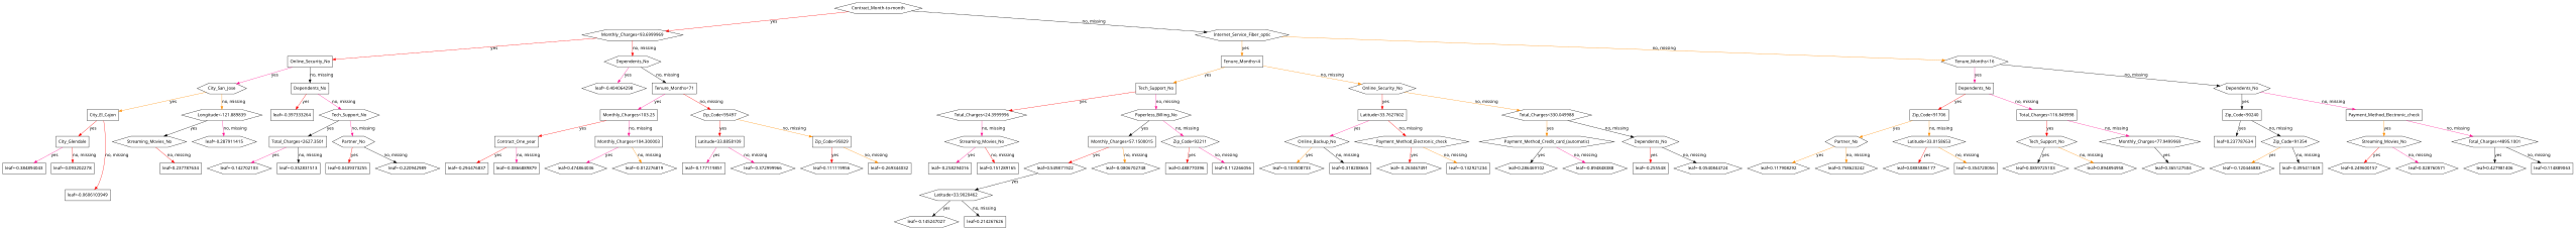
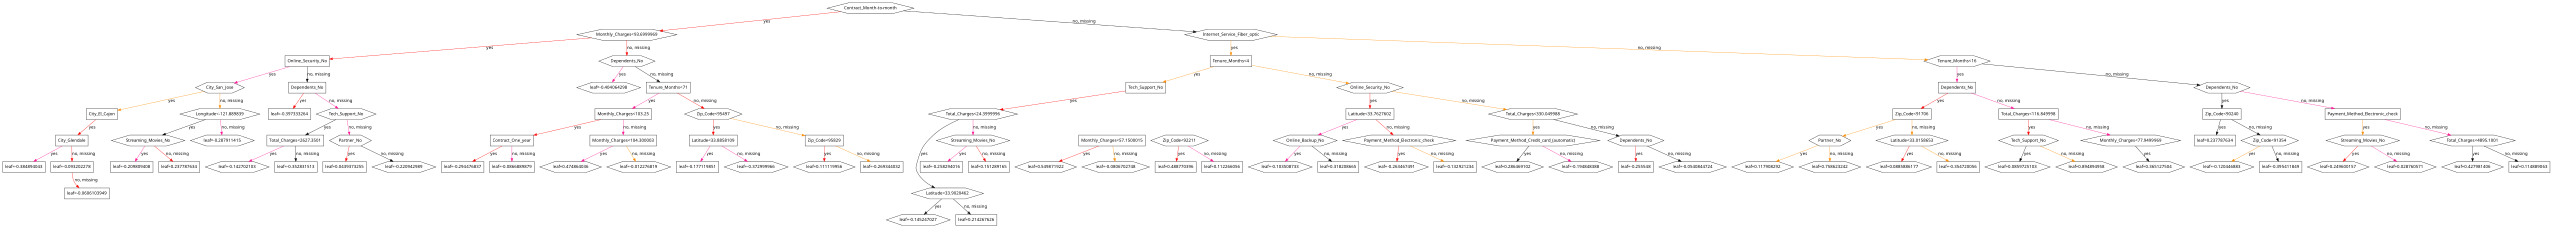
  digraph {
    fontname="Noto Sans"
    rankdir=TB
    node [fontname="Noto Sans" shape=hexagon]
    edge [color=deeppink fontname="Noto Sans"]
    n1 [label="Contract_Month-to-month"]
    n2 [label="Monthly_Charges<93.6999969"]
    n3 [label=Internet_Service_Fiber_optic]
    n4 [label=Online_Security_No shape=box]
    n5 [label=Dependents_No]
    n6 [label="Tenure_Months<4" shape=box]
    n7 [label="Tenure_Months<16"]
    n8 [label=City_San_Jose]
    n9 [label=Dependents_No shape=box]
    n10 [label="leaf=-0.404064298"]
    n11 [label="Tenure_Months<71" shape=box]
    n12 [label=Tech_Support_No shape=box]
    n13 [label=Online_Security_No]
    n14 [label=Dependents_No shape=box]
    n15 [label=Dependents_No]
    n16 [label=City_El_Cajon shape=box]
    n17 [label="Longitude<-121.889839"]
    n18 [label="leaf=-0.397333264" shape=box]
    n19 [label=Tech_Support_No]
    n20 [label="Monthly_Charges<103.25" shape=box]
    n21 [label="Zip_Code<95497"]
    n22 [label=City_Glendale shape=box]
    n23 [label="leaf=-0.0606103949" shape=box]
    n24 [label=Streaming_Movies_No]
    n25 [label="leaf=-0.287911415"]
    n26 [label="Total_Charges<2627.3501" shape=box]
    n27 [label=Partner_No]
    n28 [label="leaf=-0.384894043" shape=box]
    n29 [label="leaf=-0.093202278" shape=box]
+   n30 [label="leaf=-0.209809408" shape=box]
    n31 [label="leaf=0.237787634" shape=box]
    n32 [label="leaf=-0.142702103"]
    n33 [label="leaf=-0.352831513" shape=box]
    n34 [label="leaf=0.0439373255" shape=box]
    n35 [label="leaf=-0.220942989"]
    n36 [label=Contract_One_year shape=box]
    n37 [label="Monthly_Charges<104.300003" shape=box]
    n38 [label="Latitude<33.8858109" shape=box]
    n39 [label="Zip_Code<95829" shape=box]
    n40 [label="leaf=-0.294476837" shape=box]
    n41 [label="leaf=-0.0866889879" shape=box]
    n42 [label="leaf=0.474864036"]
    n43 [label="leaf=-0.012276819"]
    n44 [label="leaf=-0.177119851" shape=box]
    n45 [label="leaf=-0.372999966"]
    n46 [label="leaf=0.111119956"]
    n47 [label="leaf=-0.269344032" shape=box]
    n48 [label="Total_Charges<24.3999996"]
-   n49 [label=Paperless_Billing_No]
    n50 [label="Latitude<33.7627602" shape=box]
    n51 [label="Total_Charges<330.049988"]
    n52 [label="Zip_Code<91706" shape=box]
    n53 [label="Total_Charges<116.849998" shape=box]
    n54 [label="Zip_Code<90240" shape=box]
    n55 [label=Payment_Method_Electronic_check shape=box]
    n56 [label="Latitude<33.9020462"]
    n57 [label=Streaming_Movies_No]
    n58 [label="Monthly_Charges<57.1500015" shape=box]
    n59 [label="Zip_Code<92211"]
    n60 [label=Online_Backup_No]
    n61 [label=Payment_Method_Electronic_check]
    n62 [label="Payment_Method_Credit_card_(automatic)"]
    n63 [label=Dependents_No]
    n64 [label="leaf=-0.145247027"]
    n65 [label="leaf=0.214267626" shape=box]
    n66 [label="leaf=-0.258294016" shape=box]
    n67 [label="leaf=0.151289165" shape=box]
    n68 [label="leaf=0.549871922"]
    n69 [label="leaf=-0.0806702748"]
    n70 [label="leaf=0.488770396" shape=box]
    n71 [label="leaf=0.112266056" shape=box]
    n72 [label="leaf=-0.103508733"]
    n73 [label="leaf=0.318208665" shape=box]
    n74 [label="leaf=-0.263467491"]
    n75 [label="leaf=-0.132921234" shape=box]
    n76 [label="leaf=0.286469102"]
-   n77 [label="leaf=-0.894848388"]
+   n77 [label="leaf=-0.194848388"]
    n78 [label="leaf=-0.255548" shape=box]
    n79 [label="leaf=-0.0540844724"]
    n80 [label=Partner_No]
    n81 [label="Latitude<33.0158653"]
    n82 [label=Tech_Support_No]
    n83 [label="Monthly_Charges<77.9499969"]
    n84 [label="leaf=0.237787634" shape=box]
    n85 [label="Zip_Code<91354"]
    n86 [label=Streaming_Movies_No]
    n87 [label="Total_Charges<4895.1001"]
    n88 [label="leaf=0.117908292"]
    n89 [label="leaf=0.758623242"]
    n90 [label="leaf=0.0885886177"]
    n91 [label="leaf=-0.354720056" shape=box]
    n92 [label="leaf=0.0859725103"]
    n93 [label="leaf=0.894894958"]
    n94 [label="leaf=0.365127504"]
    n95 [label="leaf=-0.120446883"]
    n96 [label="leaf=-0.395411849" shape=box]
    n97 [label="leaf=0.249600157"]
    n98 [label="leaf=0.028760571"]
    n99 [label="leaf=0.427981406"]
    n100 [label="leaf=0.114889063" shape=box]
    n1 -> n2 [color=red label=yes]
    n1 -> n3 [color=black label="no, missing"]
    n2 -> n4 [color=red label=yes]
    n2 -> n5 [color=red label="no, missing"]
    n3 -> n6 [color=darkorange label=yes]
    n3 -> n7 [color=darkorange label="no, missing"]
    n4 -> n8 [label=yes]
    n4 -> n9 [color=black label="no, missing"]
    n5 -> n10 [label=yes]
    n5 -> n11 [color=black label="no, missing"]
    n6 -> n12 [color=darkorange label=yes]
    n6 -> n13 [color=darkorange label="no, missing"]
    n7 -> n14 [label=yes]
    n7 -> n15 [color=black label="no, missing"]
    n8 -> n16 [color=darkorange label=yes]
    n8 -> n17 [color=darkorange label="no, missing"]
    n9 -> n18 [color=red label=yes]
    n9 -> n19 [label="no, missing"]
    n11 -> n20 [label=yes]
    n11 -> n21 [color=red label="no, missing"]
    n12 -> n48 [color=red label=yes]
-   n12 -> n49 [label="no, missing"]
    n13 -> n50 [color=red label=yes]
    n13 -> n51 [color=darkorange label="no, missing"]
    n14 -> n52 [color=red label=yes]
    n14 -> n53 [label="no, missing"]
    n15 -> n54 [color=black label=yes]
    n15 -> n55 [label="no, missing"]
    n16 -> n22 [color=red label=yes]
-   n16 -> n23 [color=red label="no, missing"]
+   n29 -> n23 [color=red label="no, missing"]
    n17 -> n24 [color=black label=yes]
    n17 -> n25 [label="no, missing"]
    n19 -> n26 [color=black label=yes]
    n19 -> n27 [label="no, missing"]
    n20 -> n36 [color=red label=yes]
    n20 -> n37 [label="no, missing"]
    n21 -> n38 [color=red label=yes]
    n21 -> n39 [color=darkorange label="no, missing"]
    n22 -> n28 [label=yes]
    n22 -> n29 [color=red label="no, missing"]
+   n24 -> n30 [label=yes]
    n24 -> n31 [color=red label="no, missing"]
    n26 -> n32 [label=yes]
    n26 -> n33 [color=black label="no, missing"]
    n27 -> n34 [color=red label=yes]
    n27 -> n35 [color=black label="no, missing"]
    n36 -> n40 [color=red label=yes]
    n36 -> n41 [label="no, missing"]
    n37 -> n42 [label=yes]
    n37 -> n43 [color=darkorange label="no, missing"]
    n38 -> n44 [label=yes]
    n38 -> n45 [label="no, missing"]
    n39 -> n46 [color=red label=yes]
    n39 -> n47 [color=darkorange label="no, missing"]
-   n68 -> n56 [color=black label=yes]
+   n48 -> n56 [color=black label=yes]
    n48 -> n57 [label="no, missing"]
-   n49 -> n58 [color=black label=yes]
-   n49 -> n59 [label="no, missing"]
    n50 -> n60 [label=yes]
    n50 -> n61 [color=red label="no, missing"]
    n51 -> n62 [color=darkorange label=yes]
    n51 -> n63 [color=black label="no, missing"]
    n52 -> n80 [color=darkorange label=yes]
    n52 -> n81 [color=darkorange label="no, missing"]
    n53 -> n82 [color=red label=yes]
    n53 -> n83 [label="no, missing"]
    n54 -> n84 [color=black label=yes]
    n54 -> n85 [color=black label="no, missing"]
    n55 -> n86 [color=darkorange label=yes]
    n55 -> n87 [label="no, missing"]
    n56 -> n64 [color=black label=yes]
    n56 -> n65 [color=black label="no, missing"]
    n57 -> n66 [label=yes]
    n57 -> n67 [color=red label="no, missing"]
    n58 -> n68 [color=red label=yes]
    n58 -> n69 [color=darkorange label="no, missing"]
    n59 -> n70 [color=red label=yes]
    n59 -> n71 [label="no, missing"]
-   n60 -> n72 [color=darkorange label=yes]
+   n60 -> n72 [label=yes]
    n60 -> n73 [color=black label="no, missing"]
    n61 -> n74 [color=red label=yes]
    n61 -> n75 [color=darkorange label="no, missing"]
    n62 -> n76 [color=black label=yes]
    n62 -> n77 [label="no, missing"]
    n63 -> n78 [color=red label=yes]
    n63 -> n79 [color=black label="no, missing"]
    n80 -> n88 [color=darkorange label=yes]
    n80 -> n89 [color=darkorange label="no, missing"]
    n81 -> n90 [color=red label=yes]
    n81 -> n91 [color=darkorange label="no, missing"]
    n82 -> n92 [color=black label=yes]
    n82 -> n93 [color=darkorange label="no, missing"]
    n83 -> n94 [color=black label=yes]
    n85 -> n95 [color=darkorange label=yes]
    n85 -> n96 [color=black label="no, missing"]
    n86 -> n97 [color=red label=yes]
    n86 -> n98 [label="no, missing"]
    n87 -> n99 [color=black label=yes]
    n87 -> n100 [color=black label="no, missing"]
  }
